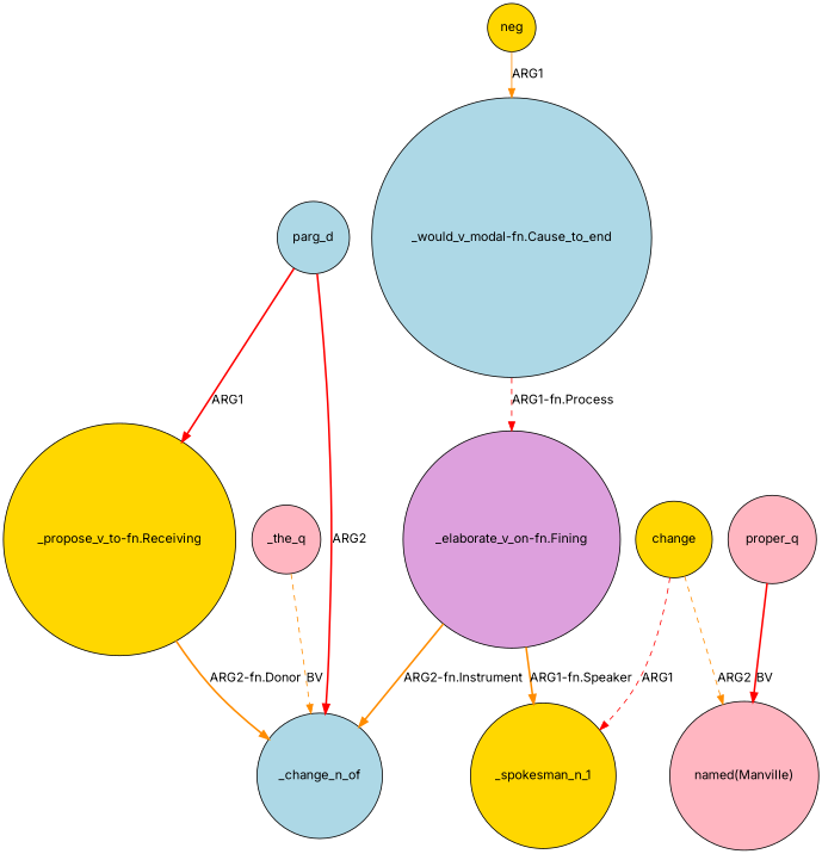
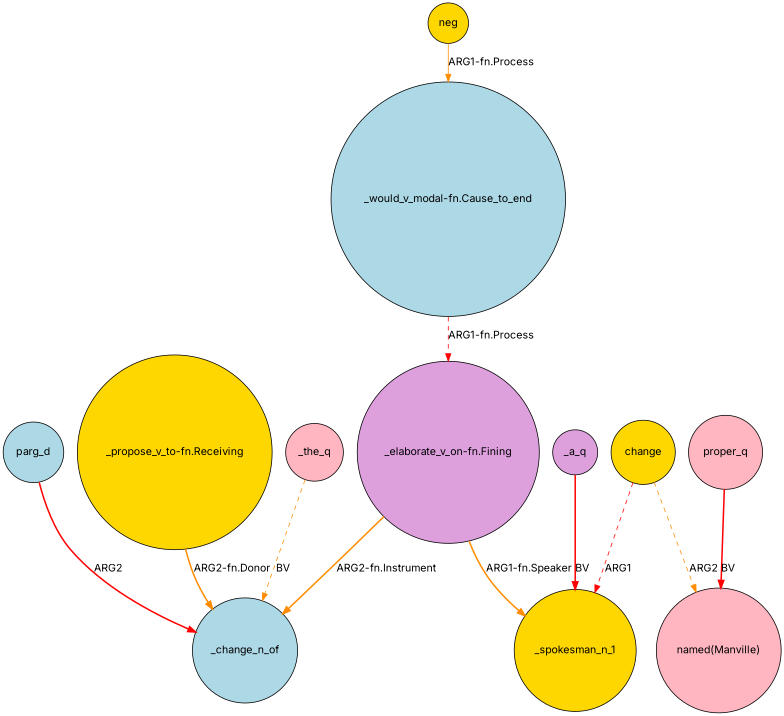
  digraph {
    fontname=Inter
    node [fillcolor=gold fontname=Inter shape=circle style=filled]
    edge [color=darkorange fontname=Inter style=bold]
    "_elaborate_v_on-fn.Fining" [fillcolor=plum]
    _change_n_of [fillcolor=lightblue]
    _spokesman_n_1
    n4 [label=change]
    "named(Manville)" [fillcolor=lightpink]
    parg_d [fillcolor=lightblue]
    "_propose_v_to-fn.Receiving"
    proper_q [fillcolor=lightpink]
    "_would_v_modal-fn.Cause_to_end" [fillcolor=lightblue]
    neg
    _the_q [fillcolor=lightpink]
+   _a_q [fillcolor=plum]
    "_elaborate_v_on-fn.Fining" -> _change_n_of [label="ARG2-fn.Instrument"]
    "_elaborate_v_on-fn.Fining" -> _spokesman_n_1 [label="ARG1-fn.Speaker"]
    n4 -> _spokesman_n_1 [color=red label=ARG1 style=dashed]
    n4 -> "named(Manville)" [label=ARG2 style=dashed]
    parg_d -> _change_n_of [color=red label=ARG2]
-   parg_d -> "_propose_v_to-fn.Receiving" [color=red label=ARG1]
    "_propose_v_to-fn.Receiving" -> _change_n_of [label="ARG2-fn.Donor"]
    proper_q -> "named(Manville)" [color=red label=BV]
    "_would_v_modal-fn.Cause_to_end" -> "_elaborate_v_on-fn.Fining" [color=red label="ARG1-fn.Process" style=dashed]
-   neg -> "_would_v_modal-fn.Cause_to_end" [label=ARG1 style=solid]
+   neg -> "_would_v_modal-fn.Cause_to_end" [label="ARG1-fn.Process" style=solid]
    _the_q -> _change_n_of [label=BV style=dashed]
+   _a_q -> _spokesman_n_1 [color=red label=BV]
  }
